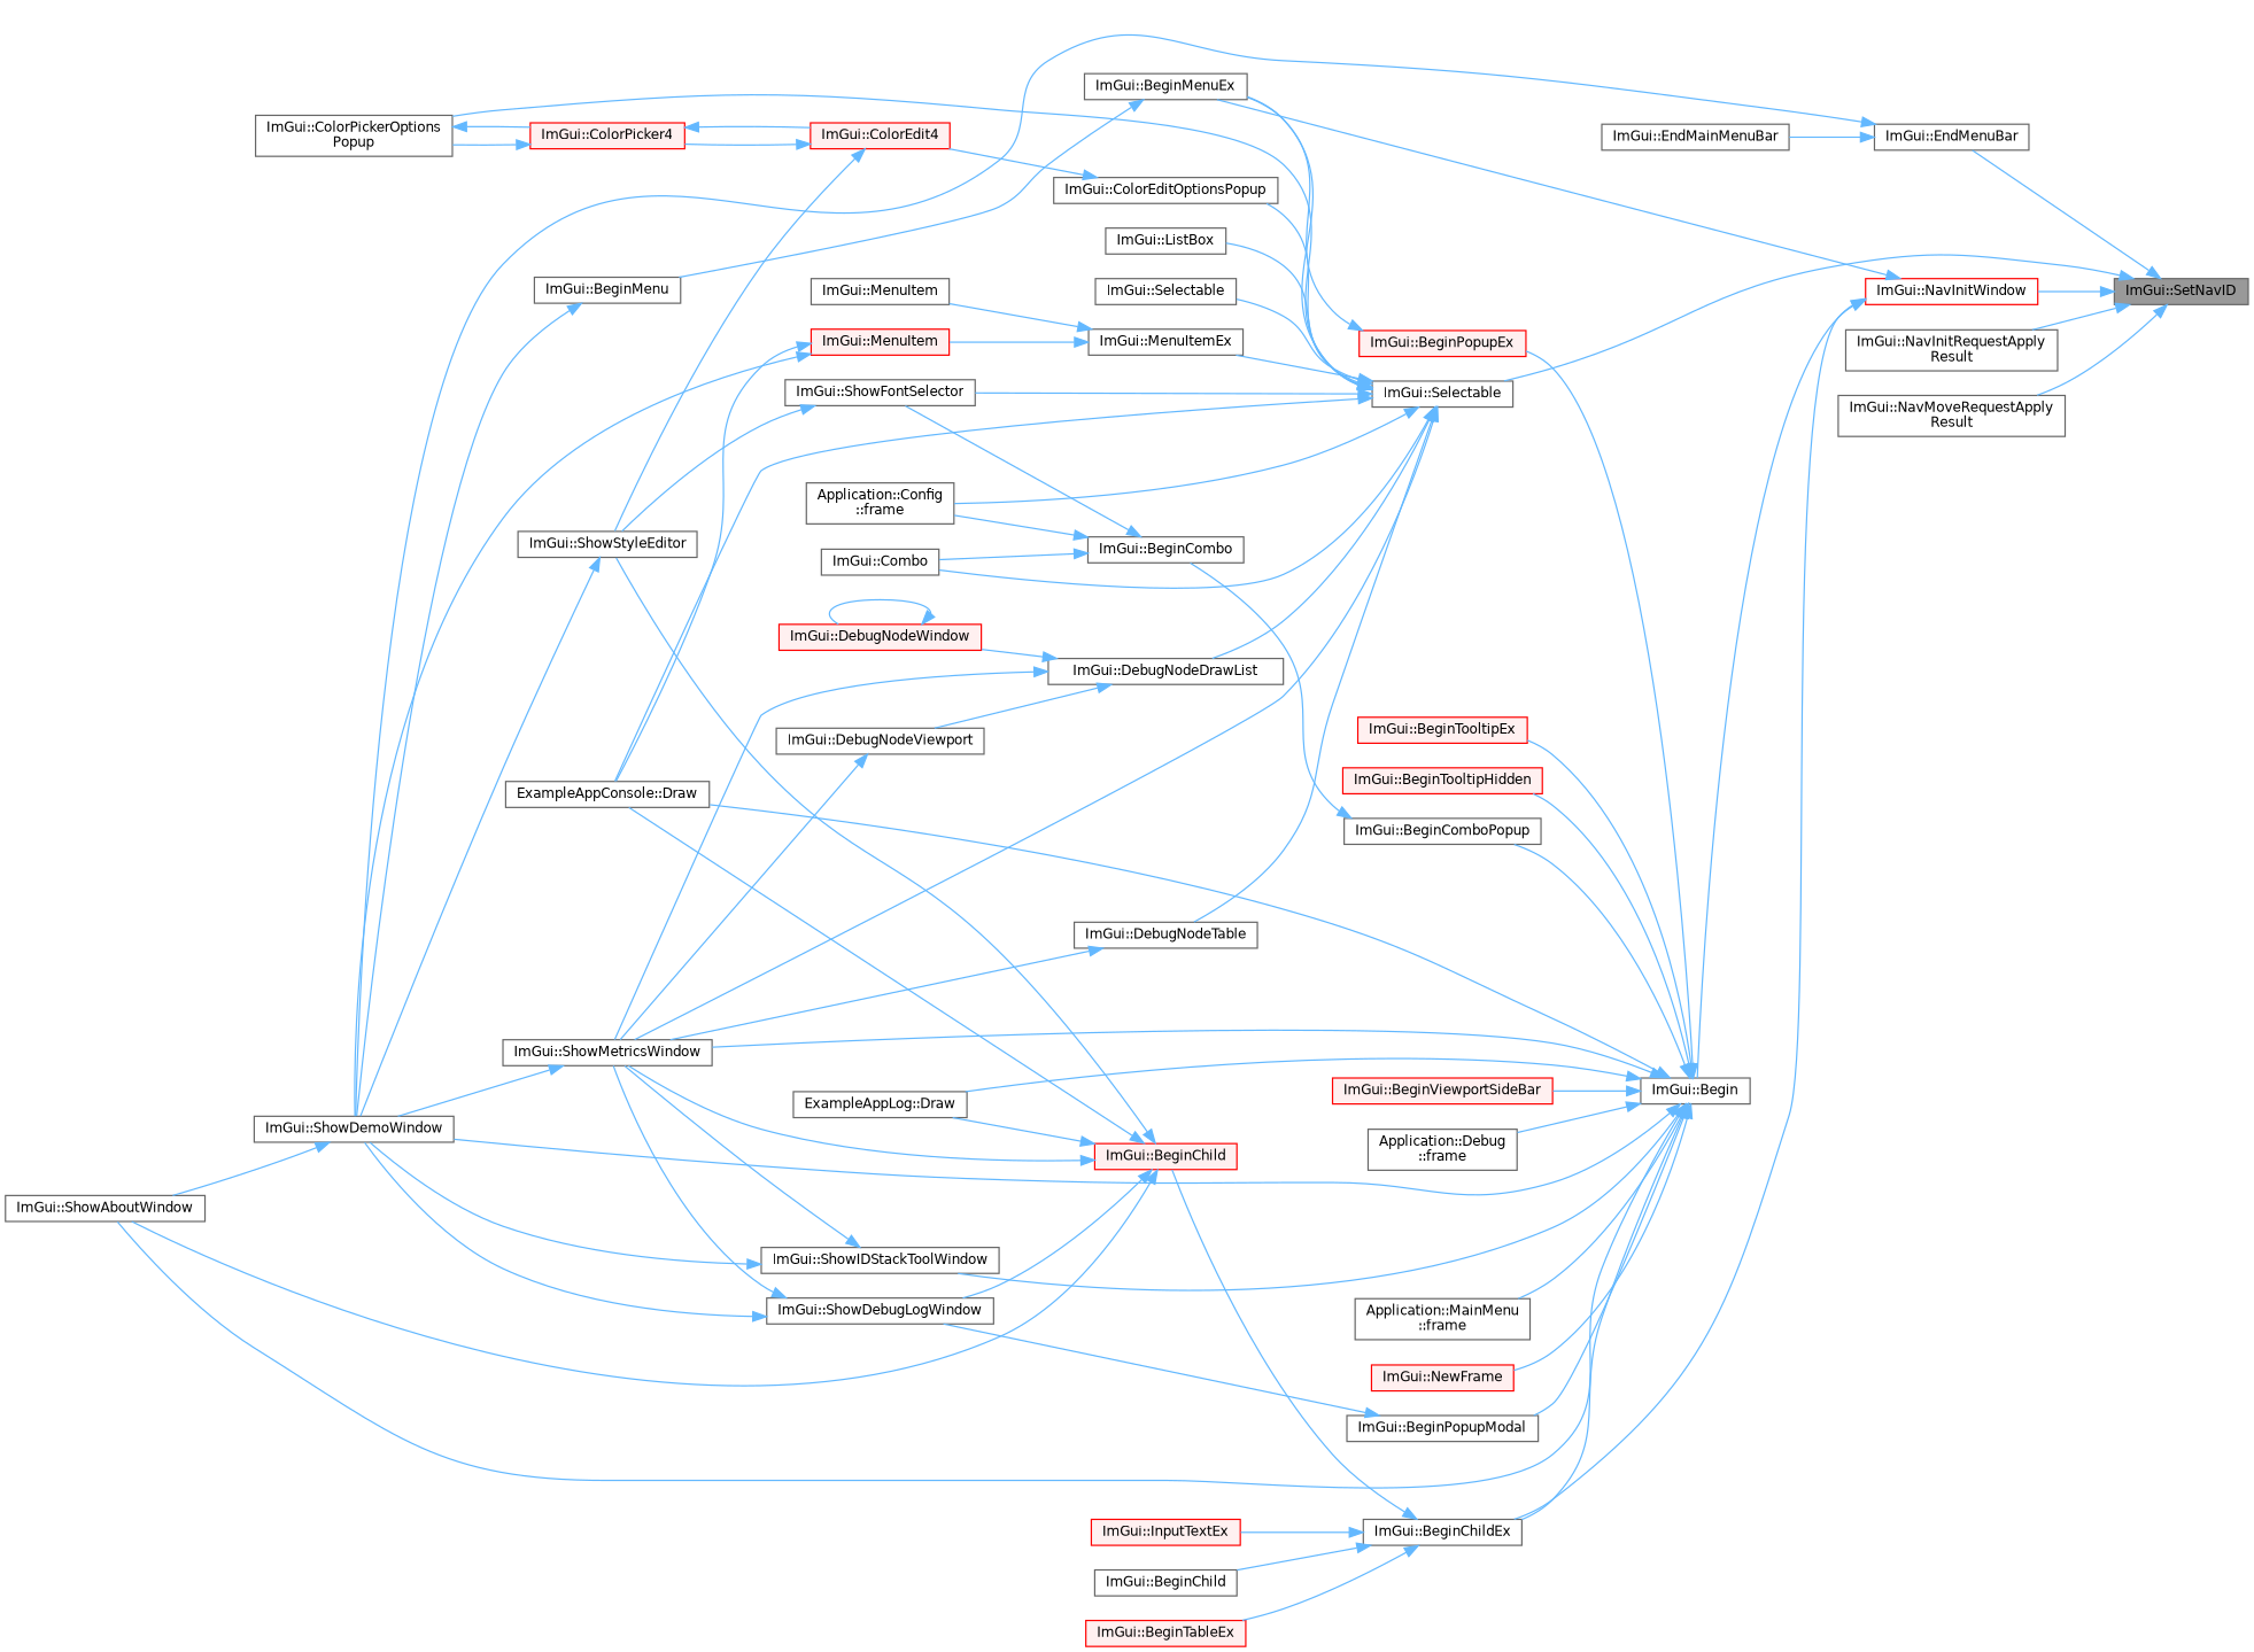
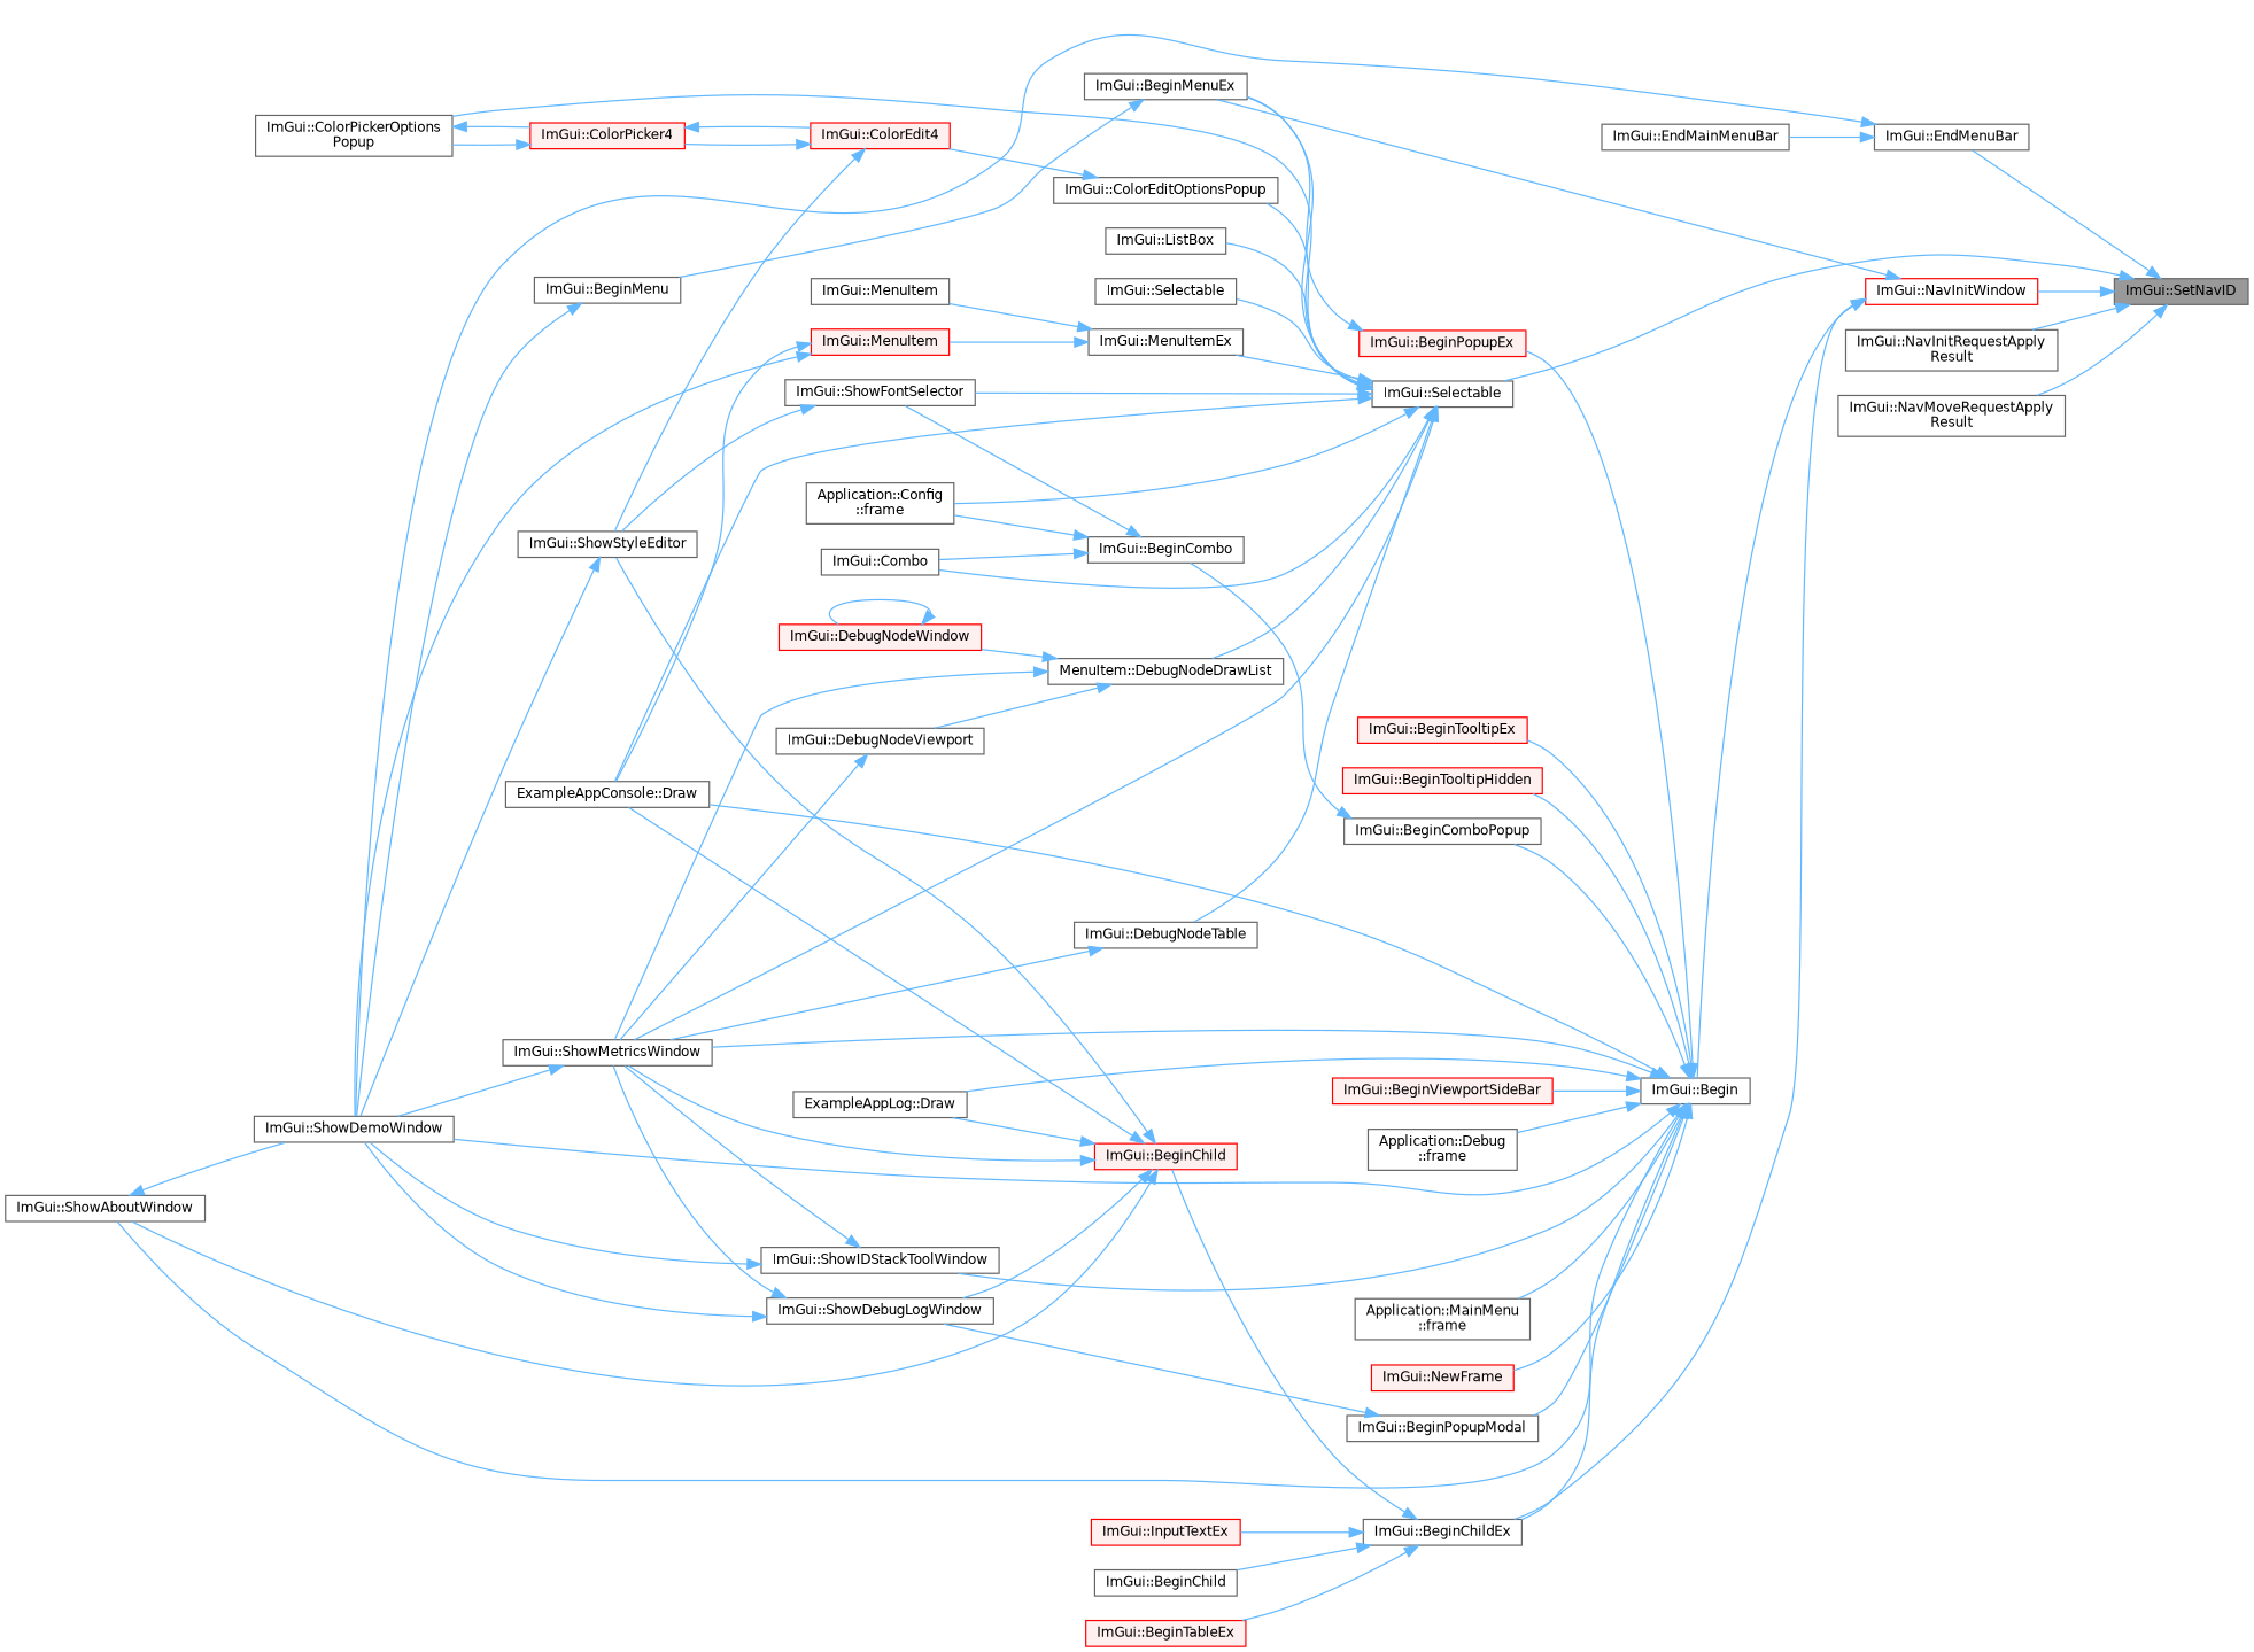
  digraph {
    rankdir=RL
    node [color=grey40 fillcolor=white fontname=Helvetica fontsize=10 shape=box style=filled]
    edge [color=steelblue1 dir=back fontname=Helvetica fontsize=10 labelfontname=Helvetica labelfontsize=10 style=solid]
    n1 [color=gray40 fillcolor=grey60 fontcolor=black height=0.2 label="ImGui::SetNavID" width=0.4]
    n2 [height=0.2 label="ImGui::EndMenuBar" width=0.4]
    n3 [height=0.2 label="ImGui::NavInitRequestApply\lResult" width=0.4]
    n4 [color=red height=0.2 label="ImGui::NavInitWindow" width=0.4]
    n5 [height=0.2 label="ImGui::NavMoveRequestApply\lResult" width=0.4]
    n6 [height=0.2 label="ImGui::Selectable" width=0.4]
    n7 [height=0.2 label="ImGui::EndMainMenuBar" width=0.4]
    n8 [height=0.2 label="ImGui::ShowDemoWindow" width=0.4]
    n9 [height=0.2 label="ImGui::Begin" width=0.4]
    n10 [height=0.2 label="ImGui::BeginChildEx" width=0.4]
    n11 [height=0.2 label="ImGui::BeginMenuEx" width=0.4]
    n12 [height=0.2 label="ExampleAppConsole::Draw" width=0.4]
    n13 [height=0.2 label="ImGui::ShowMetricsWindow" width=0.4]
    n14 [height=0.2 label="Application::Config\l::frame" width=0.4]
    n15 [height=0.2 label="ImGui::Combo" width=0.4]
    n16 [height=0.2 label="ImGui::ShowFontSelector" width=0.4]
    n17 [height=0.2 label="ImGui::ColorEditOptionsPopup" width=0.4]
    n18 [height=0.2 label="ImGui::ColorPickerOptions\lPopup" width=0.4]
-   n19 [height=0.2 label="ImGui::DebugNodeDrawList" width=0.4]
+   n19 [height=0.2 label="MenuItem::DebugNodeDrawList" width=0.4]
    n20 [height=0.2 label="ImGui::DebugNodeTable" width=0.4]
    n21 [height=0.2 label="ImGui::ListBox" width=0.4]
    n22 [height=0.2 label="ImGui::MenuItemEx" width=0.4]
    n23 [height=0.2 label="ImGui::Selectable" width=0.4]
    n24 [height=0.2 label="ExampleAppLog::Draw" width=0.4]
    n25 [height=0.2 label="ImGui::ShowAboutWindow" width=0.4]
    n26 [height=0.2 label="ImGui::BeginComboPopup" width=0.4]
    n27 [color=red fillcolor="#FFF0F0" height=0.2 label="ImGui::BeginPopupEx" width=0.4]
    n28 [height=0.2 label="ImGui::BeginPopupModal" width=0.4]
    n29 [color=red fillcolor="#FFF0F0" height=0.2 label="ImGui::BeginTooltipEx" width=0.4]
    n30 [color=red fillcolor="#FFF0F0" height=0.2 label="ImGui::BeginTooltipHidden" width=0.4]
    n31 [color=red fillcolor="#FFF0F0" height=0.2 label="ImGui::BeginViewportSideBar" width=0.4]
    n32 [height=0.2 label="Application::Debug\l::frame" width=0.4]
    n33 [height=0.2 label="Application::MainMenu\l::frame" width=0.4]
    n34 [color=red fillcolor="#FFF0F0" height=0.2 label="ImGui::NewFrame" width=0.4]
    n35 [height=0.2 label="ImGui::ShowIDStackToolWindow" width=0.4]
    n36 [color=red fillcolor="#FFF0F0" height=0.2 label="ImGui::BeginChild" width=0.4]
    n37 [height=0.2 label="ImGui::BeginChild" width=0.4]
    n38 [color=red fillcolor="#FFF0F0" height=0.2 label="ImGui::BeginTableEx" width=0.4]
    n39 [color=red fillcolor="#FFF0F0" height=0.2 label="ImGui::InputTextEx" width=0.4]
    n40 [height=0.2 label="ImGui::BeginMenu" width=0.4]
    n41 [height=0.2 label="ImGui::ShowDebugLogWindow" width=0.4]
    n42 [height=0.2 label="ImGui::BeginCombo" width=0.4]
    n43 [height=0.2 label="ImGui::ShowStyleEditor" width=0.4]
    n44 [color=red fillcolor="#FFF0F0" height=0.2 label="ImGui::ColorEdit4" width=0.4]
    n45 [color=red fillcolor="#FFF0F0" height=0.2 label="ImGui::ColorPicker4" width=0.4]
    n46 [height=0.2 label="ImGui::DebugNodeViewport" width=0.4]
    n47 [color=red fillcolor="#FFF0F0" height=0.2 label="ImGui::DebugNodeWindow" width=0.4]
    n48 [height=0.2 label="ImGui::MenuItem" width=0.4]
    n49 [color=red fillcolor="#FFF0F0" height=0.2 label="ImGui::MenuItem" width=0.4]
    n1 -> n2
    n1 -> n3
    n1 -> n4
    n1 -> n5
    n1 -> n6
    n2 -> n7
    n2 -> n8
    n4 -> n9
    n4 -> n10
    n4 -> n11
    n6 -> n11
    n6 -> n12
    n6 -> n13
    n6 -> n14
    n6 -> n15
    n6 -> n16
    n6 -> n17
    n6 -> n18
    n6 -> n19
    n6 -> n20
    n6 -> n21
    n6 -> n22
    n6 -> n23
    n9 -> n8
    n9 -> n10
    n9 -> n12
    n9 -> n13
    n9 -> n24
    n9 -> n25
    n9 -> n26
    n9 -> n27
    n9 -> n28
    n9 -> n29
    n9 -> n30
    n9 -> n31
    n9 -> n32
    n9 -> n33
    n9 -> n34
    n9 -> n35
    n10 -> n36
    n10 -> n37
    n10 -> n38
    n10 -> n39
    n11 -> n40
    n13 -> n8
    n16 -> n43
    n17 -> n44
    n18 -> n45
    n19 -> n13
    n19 -> n46
    n19 -> n47
    n20 -> n13
    n22 -> n48
    n22 -> n49
-   n8 -> n25
+   n25 -> n8
    n26 -> n42
    n27 -> n11
    n28 -> n41
    n35 -> n8
    n35 -> n13
    n36 -> n12
    n36 -> n13
    n36 -> n24
    n36 -> n25
    n36 -> n41
    n36 -> n43
    n40 -> n8
    n41 -> n8
    n41 -> n13
    n42 -> n14
    n42 -> n15
    n42 -> n16
    n43 -> n8
    n44 -> n43
    n44 -> n45
    n45 -> n18
    n45 -> n44
    n46 -> n13
    n47 -> n47
    n49 -> n8
    n49 -> n12
  }
